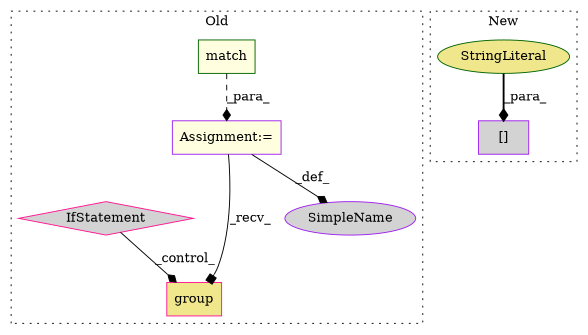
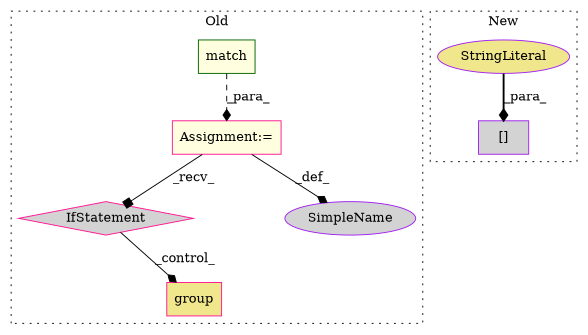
  digraph {
    node [a=32 color=deeppink fillcolor=lightgrey l="6,1" shape=box style=filled]
    edge [arrowhead=diamond style=solid]
    n1 [color=darkgreen fillcolor=lightyellow label=match s="2152,2169"]
-   n2 [a=7 color=purple fillcolor=lightyellow l=1 label="Assignment:=" s=2126]
+   n2 [a=7 fillcolor=lightyellow l=1 label="Assignment:=" s=2126]
    n3 [a=25 l="4,2" label=IfStatement s="2178,2184" shape=diamond]
    n4 [fillcolor=khaki label=group s="2227,2234"]
    n5 [a=42 color=purple label=SimpleName shape=ellipse l=""]
    n6 [a=2 color=purple l="10,1" label="[]" s="2005,2026"]
-   n7 [a=45 color=darkgreen fillcolor=khaki l=11 label=StringLiteral s=2015 shape=ellipse]
+   n7 [a=45 color=purple fillcolor=khaki l=11 label=StringLiteral s=2015 shape=ellipse]
    subgraph cluster_1 {
      label=Old
      style=dotted
      n1
      n2
      n3
      n4
      n5
    }
    subgraph cluster_2 {
      label=New
      style=dotted
      n6
      n7
    }
    n1 -> n2 [label=_para_ style=dashed]
-   n2 -> n4 [arrowhead=box label=_recv_]
+   n2 -> n3 [arrowhead=box label=_recv_]
    n2 -> n5 [label=_def_]
    n3 -> n4 [label=_control_]
    n7 -> n6 [label=_para_ style=bold]
  }
